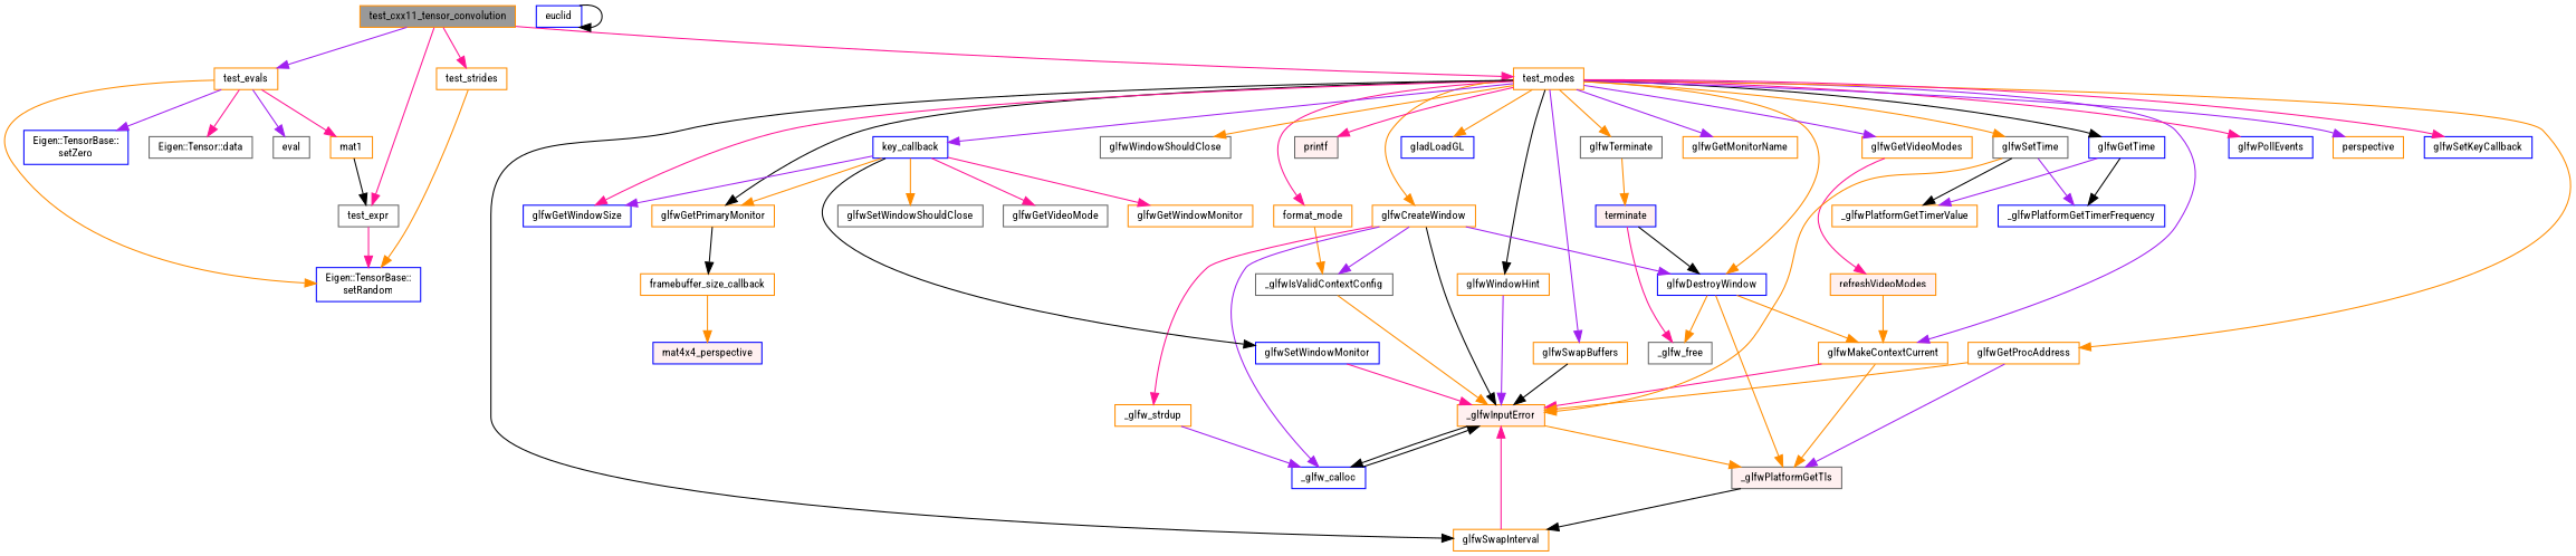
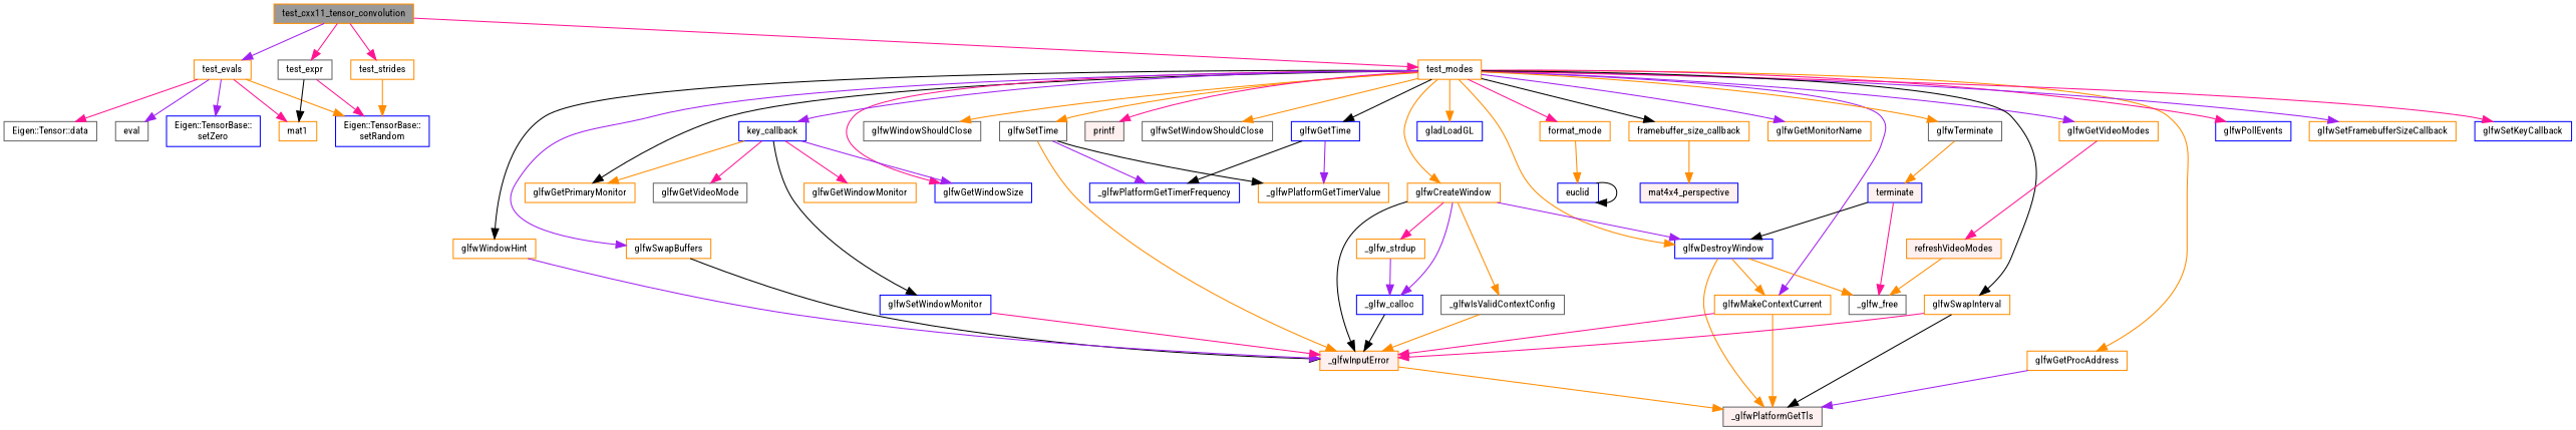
  digraph {
    fontname="Roboto Condensed"
    rankdir=TB
    node [color=darkorange fillcolor=white fontname="Roboto Condensed" fontsize=10 shape=box style=filled]
    edge [color=darkorange fontname="Roboto Condensed" fontsize=10 labelfontname=Helvetica labelfontsize=10 style=solid]
    n1 [fillcolor=grey60 fontcolor=black height=0.2 label=test_cxx11_tensor_convolution width=0.4]
    n2 [height=0.2 label=test_evals width=0.4]
    n3 [color=gray40 height=0.2 label=test_expr width=0.4]
    n4 [height=0.2 label=test_modes width=0.4]
    n5 [height=0.2 label=test_strides width=0.4]
    n6 [color=gray40 height=0.2 label="Eigen::Tensor::data" width=0.4]
    n7 [color=gray40 height=0.2 label=eval width=0.4]
    n8 [height=0.2 label=mat1 width=0.4]
    n9 [color=blue height=0.2 label="Eigen::TensorBase::\lsetRandom" width=0.4]
    n10 [color=blue height=0.2 label="Eigen::TensorBase::\lsetZero" width=0.4]
    n11 [height=0.2 label=format_mode width=0.4]
    n12 [height=0.2 label=framebuffer_size_callback width=0.4]
    n13 [color=blue height=0.2 label=gladLoadGL width=0.4]
    n14 [height=0.2 label=glfwCreateWindow width=0.4]
    n15 [color=blue height=0.2 label=glfwDestroyWindow width=0.4]
    n16 [height=0.2 label=glfwMakeContextCurrent width=0.4]
    n17 [height=0.2 label=glfwGetMonitorName width=0.4]
    n18 [height=0.2 label=glfwGetPrimaryMonitor width=0.4]
    n19 [height=0.2 label=glfwGetProcAddress width=0.4]
    n20 [color=blue height=0.2 label=glfwGetTime width=0.4]
    n21 [height=0.2 label=glfwGetVideoModes width=0.4]
    n22 [color=blue height=0.2 label=glfwGetWindowSize width=0.4]
    n23 [color=blue height=0.2 label=glfwPollEvents width=0.4]
-   n24 [height=0.2 label=perspective width=0.4]
+   n24 [height=0.2 label=glfwSetFramebufferSizeCallback width=0.4]
    n25 [color=blue height=0.2 label=glfwSetKeyCallback width=0.4]
    n26 [color=gray40 height=0.2 label=glfwSetTime width=0.4]
    n27 [height=0.2 label=glfwSwapBuffers width=0.4]
    n28 [height=0.2 label=glfwSwapInterval width=0.4]
    n29 [color=gray40 height=0.2 label=glfwTerminate width=0.4]
    n30 [height=0.2 label=glfwWindowHint width=0.4]
    n31 [color=gray40 height=0.2 label=glfwWindowShouldClose width=0.4]
    n32 [color=blue height=0.2 label=key_callback width=0.4]
    n33 [color=gray40 fillcolor="#FFF0F0" height=0.2 label=printf width=0.4]
    n34 [color=blue height=0.2 label=euclid width=0.4]
    n35 [color=blue fillcolor="#FFF0F0" height=0.2 label=mat4x4_perspective width=0.4]
    n36 [color=blue height=0.2 label=_glfw_calloc width=0.4]
    n37 [fillcolor="#FFF0F0" height=0.2 label=_glfwInputError width=0.4]
    n38 [height=0.2 label=_glfw_strdup width=0.4]
    n39 [color=gray40 height=0.2 label=_glfwIsValidContextConfig width=0.4]
    n40 [color=gray40 fillcolor="#FFF0F0" height=0.2 label=_glfwPlatformGetTls width=0.4]
    n41 [color=gray40 height=0.2 label=_glfw_free width=0.4]
    n42 [color=blue height=0.2 label=_glfwPlatformGetTimerFrequency width=0.4]
    n43 [height=0.2 label=_glfwPlatformGetTimerValue width=0.4]
    n44 [fillcolor="#FFF0F0" height=0.2 label=refreshVideoModes width=0.4]
    n45 [color=blue fillcolor="#FFF0F0" height=0.2 label=terminate width=0.4]
    n46 [color=gray40 height=0.2 label=glfwGetVideoMode width=0.4]
    n47 [height=0.2 label=glfwGetWindowMonitor width=0.4]
    n48 [color=blue height=0.2 label=glfwSetWindowMonitor width=0.4]
    n49 [color=gray40 height=0.2 label=glfwSetWindowShouldClose width=0.4]
    n1 -> n2 [color=purple]
    n1 -> n3 [color=deeppink]
    n1 -> n4 [color=deeppink]
    n1 -> n5 [color=deeppink]
    n2 -> n6 [color=deeppink]
    n2 -> n7 [color=purple]
    n2 -> n8 [color=deeppink]
    n2 -> n9
    n2 -> n10 [color=purple]
-   n8 -> n3 [color=black]
+   n3 -> n8 [color=black]
    n3 -> n9 [color=deeppink]
    n4 -> n11 [color=deeppink]
-   n18 -> n12 [color=black]
+   n4 -> n12 [color=black]
    n4 -> n13
    n4 -> n14
    n4 -> n15
    n4 -> n16 [color=purple]
    n4 -> n17 [color=purple]
    n4 -> n18 [color=black]
    n4 -> n19
    n4 -> n20 [color=black]
    n4 -> n21 [color=purple]
    n4 -> n22 [color=deeppink]
    n4 -> n23 [color=deeppink]
    n4 -> n24 [color=purple]
    n4 -> n25 [color=deeppink]
    n4 -> n26
    n4 -> n27 [color=purple]
    n4 -> n28 [color=black]
    n4 -> n29
    n4 -> n30 [color=black]
    n4 -> n31
    n4 -> n32 [color=purple]
    n4 -> n33 [color=deeppink]
    n5 -> n9
-   n11 -> n39
+   n11 -> n34
    n12 -> n35
    n14 -> n15 [color=purple]
    n14 -> n36 [color=purple]
    n14 -> n37 [color=black]
    n14 -> n38 [color=deeppink]
-   n14 -> n39 [color=purple]
+   n14 -> n39
    n15 -> n16
    n15 -> n40
    n15 -> n41
    n16 -> n37 [color=deeppink]
    n16 -> n40
-   n19 -> n37
    n19 -> n40 [color=purple]
    n20 -> n42 [color=black]
    n20 -> n43 [color=purple]
    n21 -> n44 [color=deeppink]
    n26 -> n37
    n26 -> n42 [color=purple]
    n26 -> n43 [color=black]
    n27 -> n37 [color=black]
    n28 -> n37 [color=deeppink]
-   n40 -> n28 [color=black]
+   n28 -> n40 [color=black]
    n29 -> n45
    n30 -> n37 [color=purple]
    n32 -> n18
    n32 -> n22 [color=purple]
    n32 -> n46 [color=deeppink]
    n32 -> n47 [color=deeppink]
    n32 -> n48 [color=black]
-   n32 -> n49
+   n4 -> n49
    n34 -> n34 [color=black]
    n36 -> n37 [color=black]
-   n37 -> n36 [color=black]
    n37 -> n40
    n38 -> n36 [color=purple]
    n39 -> n37
-   n44 -> n16
+   n44 -> n41
    n45 -> n15 [color=black]
    n45 -> n41 [color=deeppink]
    n48 -> n37 [color=deeppink]
  }
